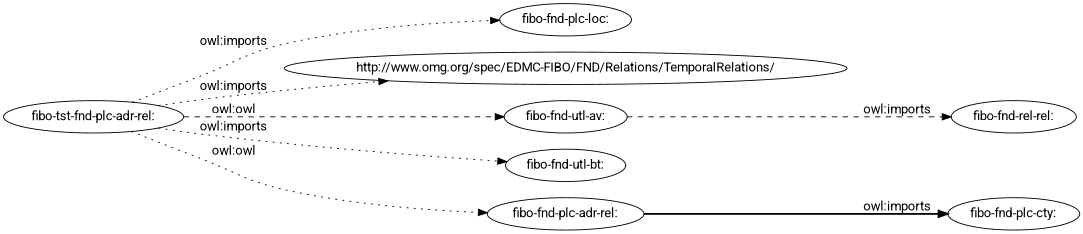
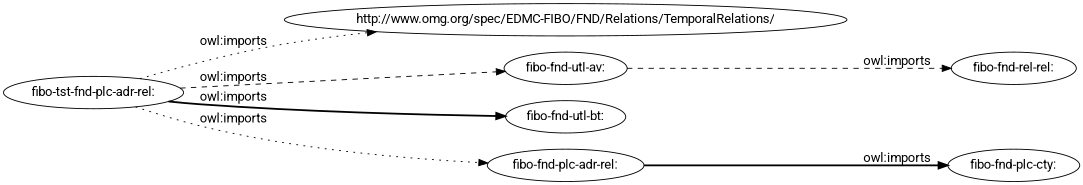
  digraph {
    fontname=Roboto
    rankdir=LR
    node [fontname=Roboto]
    edge [fontname=Roboto style=dotted]
    "fibo-tst-fnd-plc-adr-rel:"
-   "fibo-fnd-plc-loc:"
    "http://www.omg.org/spec/EDMC-FIBO/FND/Relations/TemporalRelations/"
    "fibo-fnd-utl-av:"
    "fibo-fnd-utl-bt:"
    "fibo-fnd-plc-adr-rel:"
    "fibo-fnd-rel-rel:"
    "fibo-fnd-plc-cty:"
-   "fibo-tst-fnd-plc-adr-rel:" -> "fibo-fnd-plc-loc:" [label="owl:imports"]
    "fibo-tst-fnd-plc-adr-rel:" -> "http://www.omg.org/spec/EDMC-FIBO/FND/Relations/TemporalRelations/" [label="owl:imports"]
-   "fibo-tst-fnd-plc-adr-rel:" -> "fibo-fnd-utl-av:" [label="owl:owl" style=dashed]
-   "fibo-tst-fnd-plc-adr-rel:" -> "fibo-fnd-utl-bt:" [label="owl:imports"]
-   "fibo-tst-fnd-plc-adr-rel:" -> "fibo-fnd-plc-adr-rel:" [label="owl:owl"]
+   "fibo-tst-fnd-plc-adr-rel:" -> "fibo-fnd-utl-av:" [label="owl:imports" style=dashed]
+   "fibo-tst-fnd-plc-adr-rel:" -> "fibo-fnd-utl-bt:" [label="owl:imports" style=bold]
+   "fibo-tst-fnd-plc-adr-rel:" -> "fibo-fnd-plc-adr-rel:" [label="owl:imports"]
    "fibo-fnd-utl-av:" -> "fibo-fnd-rel-rel:" [label="owl:imports" style=dashed]
    "fibo-fnd-plc-adr-rel:" -> "fibo-fnd-plc-cty:" [label="owl:imports" style=bold]
  }
